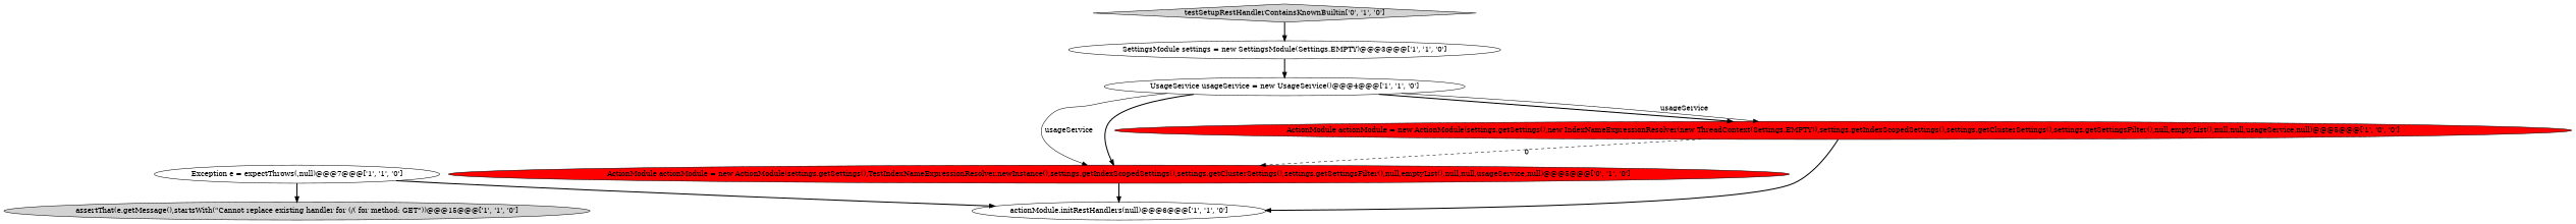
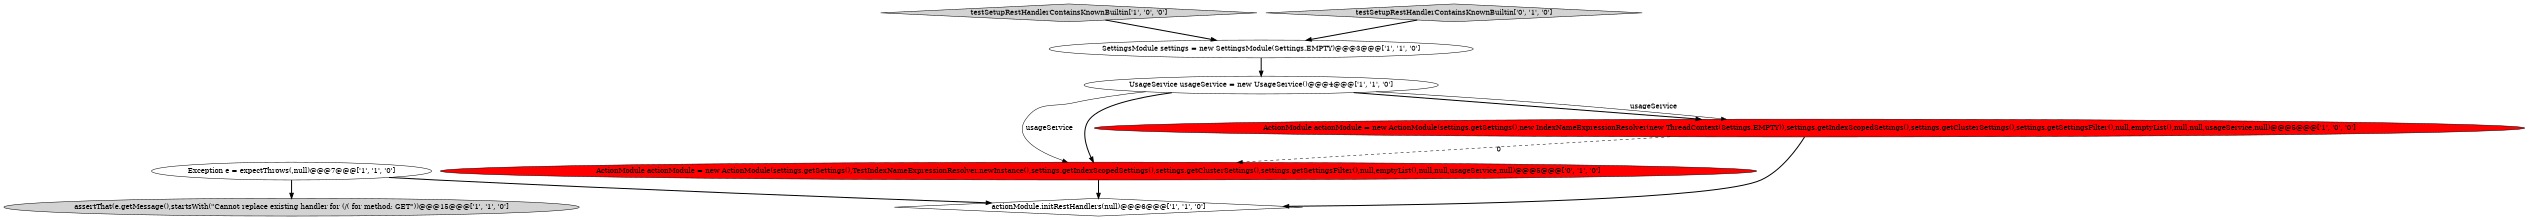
  digraph {
    node [fillcolor=white shape=ellipse style=filled]
    edge [style=bold]
    n1 [fillcolor=lightgray label="assertThat(e.getMessage(),startsWith(\"Cannot replace existing handler for (/( for method: GET\"))@@@15@@@['1', '1', '0']"]
+   n2 [fillcolor=lightgray label="testSetupRestHandlerContainsKnownBuiltin['1', '0', '0']" shape=diamond]
    n3 [label="SettingsModule settings = new SettingsModule(Settings.EMPTY)@@@3@@@['1', '1', '0']"]
    n4 [label="UsageService usageService = new UsageService()@@@4@@@['1', '1', '0']"]
    n5 [fillcolor=lightgray label="testSetupRestHandlerContainsKnownBuiltin['0', '1', '0']" shape=diamond]
    n6 [fillcolor=red label="ActionModule actionModule = new ActionModule(settings.getSettings(),TestIndexNameExpressionResolver.newInstance(),settings.getIndexScopedSettings(),settings.getClusterSettings(),settings.getSettingsFilter(),null,emptyList(),null,null,usageService,null)@@@5@@@['0', '1', '0']"]
    n7 [fillcolor=red label="ActionModule actionModule = new ActionModule(settings.getSettings(),new IndexNameExpressionResolver(new ThreadContext(Settings.EMPTY)),settings.getIndexScopedSettings(),settings.getClusterSettings(),settings.getSettingsFilter(),null,emptyList(),null,null,usageService,null)@@@5@@@['1', '0', '0']"]
-   n8 [label="actionModule.initRestHandlers(null)@@@6@@@['1', '1', '0']"]
+   n8 [label="actionModule.initRestHandlers(null)@@@6@@@['1', '1', '0']" shape=diamond]
    n9 [label="Exception e = expectThrows(,null)@@@7@@@['1', '1', '0']"]
+   n2 -> n3
    n3 -> n4
    n4 -> n6 [label=usageService style=solid]
    n4 -> n6
    n4 -> n7
    n4 -> n7 [label=usageService style=solid]
    n5 -> n3
    n6 -> n8
    n7 -> n6 [label=0 style=dashed]
    n7 -> n8
    n9 -> n1
    n9 -> n8
  }
